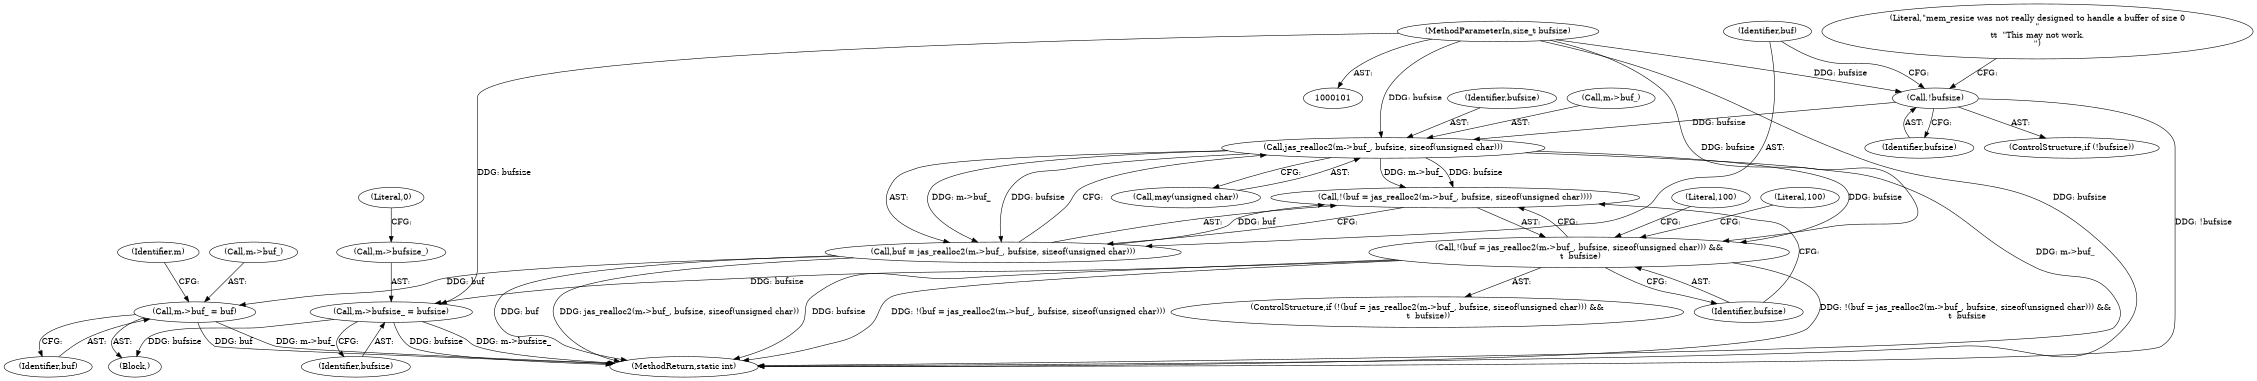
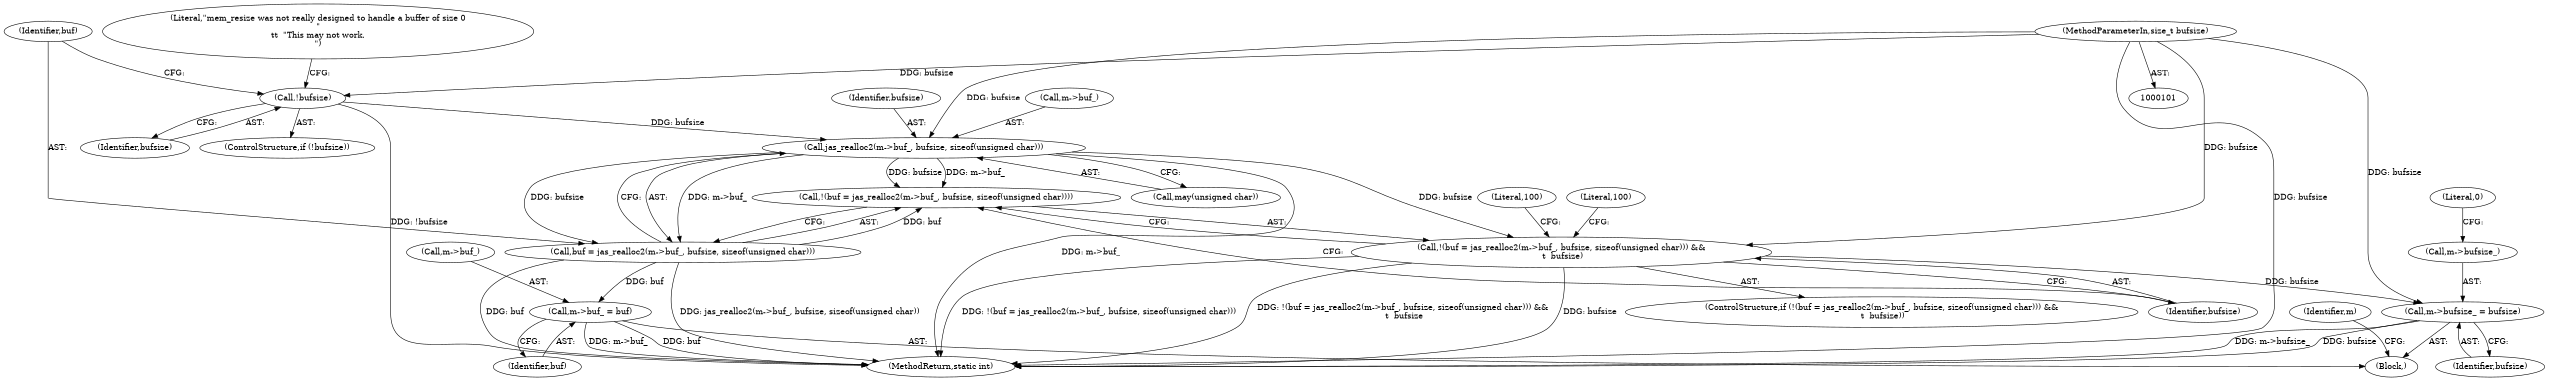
  digraph {
    n1 [label="(Call,jas_realloc2(m->buf_, bufsize, sizeof(unsigned char)))"]
    n2 [label="(Call,!(buf = jas_realloc2(m->buf_, bufsize, sizeof(unsigned char))))"]
    n3 [label="(Call,buf = jas_realloc2(m->buf_, bufsize, sizeof(unsigned char)))"]
    n4 [label="(Call,!(buf = jas_realloc2(m->buf_, bufsize, sizeof(unsigned char))) &&\n \t  bufsize)"]
    n5 [label="(MethodReturn,static int)"]
    n6 [label="(Call,may(unsigned char))"]
    n7 [label="(Call,m->buf_ = buf)"]
    n8 [label="(Call,m->bufsize_ = bufsize)"]
    n9 [label="(ControlStructure,if (!(buf = jas_realloc2(m->buf_, bufsize, sizeof(unsigned char))) &&\n \t  bufsize))"]
    n10 [label="(Identifier,bufsize)"]
    n11 [label="(Call,!bufsize)"]
    n12 [label="(Identifier,bufsize)"]
    n13 [label="(ControlStructure,if (!bufsize))"]
    n14 [label="(MethodParameterIn,size_t bufsize)"]
    1000101
    n16 [label="(Block,)"]
    n17 [label="(Identifier,bufsize)"]
    n18 [label="(Identifier,buf)"]
    n19 [label="(Literal,100)"]
    n20 [label="(Literal,0)"]
    n21 [label="(Call,m->bufsize_)"]
    n22 [label="(Identifier,buf)"]
    n23 [label="(Literal,\"mem_resize was not really designed to handle a buffer of size 0\n\"\n\t\t  \"This may not work.\n\")"]
    n24 [label="(Literal,100)"]
    n25 [label="(Identifier,m)"]
    n26 [label="(Identifier,bufsize)"]
    n27 [label="(Call,m->buf_)"]
    n28 [label="(Call,m->buf_)"]
    n1 -> n2 [label="DDG: m->buf_"]
    n1 -> n2 [label="DDG: bufsize"]
    n1 -> n3 [label="AST: "]
    n1 -> n3 [label="DDG: m->buf_"]
    n1 -> n3 [label="DDG: bufsize"]
    n1 -> n4 [label="DDG: bufsize"]
    n1 -> n5 [label="DDG: m->buf_"]
    n1 -> n6 [label="CFG: "]
    n2 -> n3 [label="CFG: "]
    n2 -> n4 [label="AST: "]
    n3 -> n1 [label="CFG: "]
    n3 -> n2 [label="AST: "]
    n3 -> n2 [label="DDG: buf"]
    n3 -> n5 [label="DDG: buf"]
    n3 -> n5 [label="DDG: jas_realloc2(m->buf_, bufsize, sizeof(unsigned char))"]
    n3 -> n7 [label="DDG: buf"]
    n4 -> n2 [label="CFG: "]
    n4 -> n5 [label="DDG: !(buf = jas_realloc2(m->buf_, bufsize, sizeof(unsigned char)))"]
    n4 -> n5 [label="DDG: !(buf = jas_realloc2(m->buf_, bufsize, sizeof(unsigned char))) &&\n \t  bufsize"]
    n4 -> n5 [label="DDG: bufsize"]
    n4 -> n8 [label="DDG: bufsize"]
    n4 -> n9 [label="AST: "]
    n4 -> n10 [label="CFG: "]
    n6 -> n1 [label="AST: "]
    n7 -> n5 [label="DDG: buf"]
    n7 -> n5 [label="DDG: m->buf_"]
    n7 -> n16 [label="AST: "]
    n7 -> n18 [label="CFG: "]
    n8 -> n5 [label="DDG: bufsize"]
    n8 -> n5 [label="DDG: m->bufsize_"]
-   n8 -> n16 [label="DDG: bufsize"]
+   n8 -> n16 [label="AST: "]
    n8 -> n17 [label="CFG: "]
    n10 -> n2 [label="CFG: "]
    n10 -> n4 [label="AST: "]
    n11 -> n1 [label="DDG: bufsize"]
    n11 -> n5 [label="DDG: !bufsize"]
    n11 -> n12 [label="CFG: "]
    n11 -> n13 [label="AST: "]
    n12 -> n11 [label="AST: "]
    n14 -> n1 [label="DDG: bufsize"]
    n14 -> n4 [label="DDG: bufsize"]
    n14 -> n5 [label="DDG: bufsize"]
    n14 -> n8 [label="DDG: bufsize"]
    n14 -> n11 [label="DDG: bufsize"]
    n14 -> 1000101 [label="AST: "]
    n17 -> n8 [label="AST: "]
    n18 -> n7 [label="AST: "]
    n19 -> n4 [label="CFG: "]
    n20 -> n21 [label="CFG: "]
    n21 -> n8 [label="AST: "]
    n22 -> n3 [label="AST: "]
    n22 -> n11 [label="CFG: "]
    n23 -> n11 [label="CFG: "]
    n24 -> n4 [label="CFG: "]
-   n25 -> n7 [label="CFG: "]
+   n25 -> n16 [label="CFG: "]
    n26 -> n1 [label="AST: "]
    n27 -> n1 [label="AST: "]
    n28 -> n7 [label="AST: "]
  }
